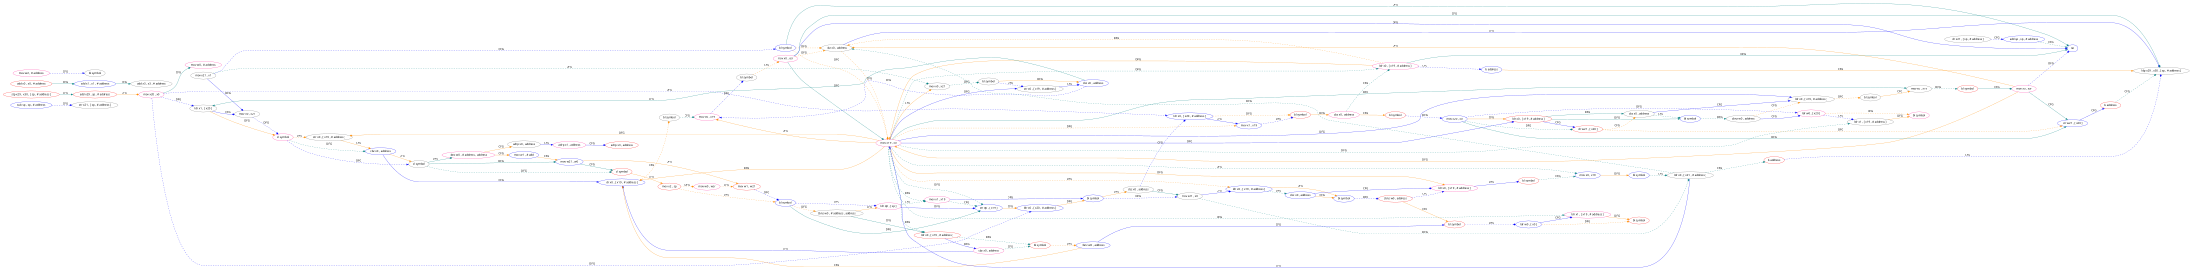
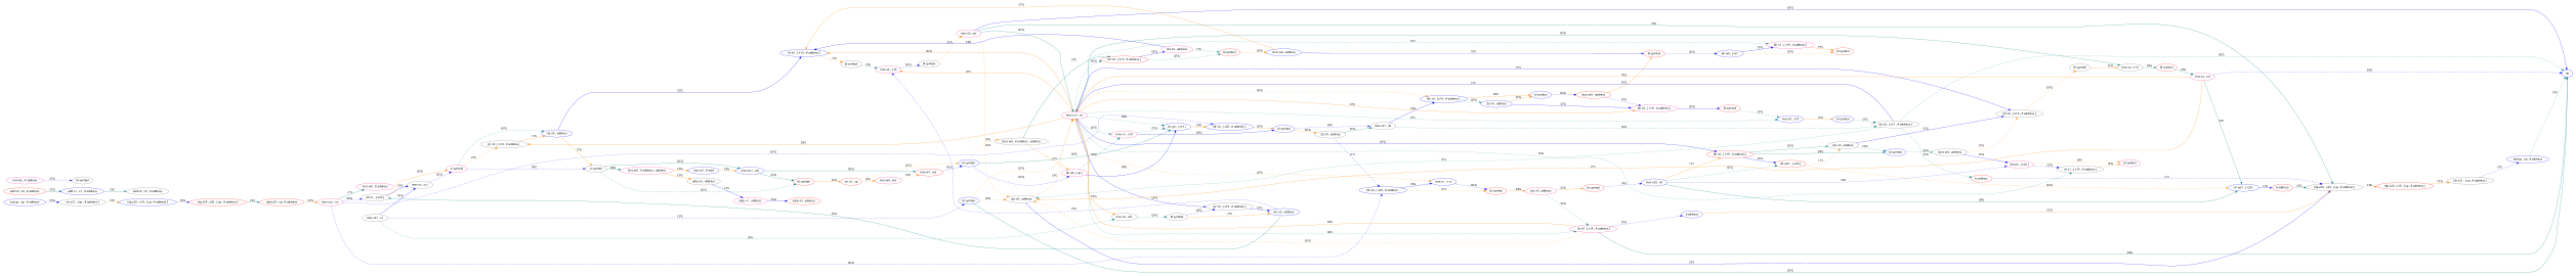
  digraph {
    fontname="Noto Sans"
    rankdir=LR
    node [color=blue fontname="Noto Sans"]
    edge [arrowhead=diamond color=darkorange fontname="Noto Sans" style=solid]
    n1 [label="sub sp , sp , # address"]
    n2 [color=gray40 label="str x21 , [ sp , # address ]"]
+   n3 [label="stp x20 , x19 , [ sp , # address ]"]
    n4 [color=red label="stp x29 , x30 , [ sp , # address ]"]
    n5 [color=red label="add x29 , sp , # address"]
    n6 [color=deeppink label="mov x20 , x0"]
-   n7 [color=deeppink label="mov w0 , # address"]
+   n7 [color=deeppink label="tbnz w0 , # address"]
    n8 [color=gray40 label="ldr x1 , [ x20 ]"]
    n9 [label="ldr x0 , [ x20 , # address ]"]
    n10 [label="ldr x0 , [ x20 , # address ]"]
    n11 [color=gray40 label="mov x0 , x21"]
    n12 [color=deeppink label="bl symbol"]
    n13 [label="bl symbol"]
    n14 [label="mov x1 , x19"]
    n15 [color=red label="bl symbol"]
    n16 [color=gray40 label="mov x21 , x1"]
    n17 [label="bl symbol"]
    n18 [color=gray40 label="mov x0 , x21"]
    n19 [color=gray40 label="cbz x0 , address"]
    n20 [color=deeppink label="mov x19 , x0"]
    n21 [label=ret]
    n22 [color=gray40 label="bl symbol"]
    n23 [color=gray40 label="ldp x29 , x30 , [ sp , # address ]"]
    n24 [color=gray40 label="str x0 , [ x19 , # address ]"]
    n25 [color=deeppink label="mov x0 , x19"]
    n26 [color=gray40 label="str x0 , [ x19 , # address ]"]
    n27 [label="ldr x0 , [ x19 , # address ]"]
    n28 [color=red label="ldr x0 , [ x19 , # address ]"]
    n29 [color=deeppink label="mov x1 , x19"]
    n30 [label="str q0 , [ x19 ]"]
    n31 [color=deeppink label="ldr x0 , [ x19 , # address ]"]
    n32 [label="ldr x0 , [ x19 , # address ]"]
    n33 [color=deeppink label="ldr x0 , [ x19 , # address ]"]
    n34 [color=deeppink label="ldr x1 , [ x19 , # address ]"]
    n35 [color=red label="ldr x0 , [ x19 , # address ]"]
    n36 [color=gray40 label="ldr x0 , [ x19 , # address ]"]
    n37 [label="mov x0 , x19"]
    n38 [color=gray40 label="mov x0 , x19"]
    n39 [color=gray40 label="ldr x1 , [ x19 , # address ]"]
+   n40 [color=red label="ldp x20 , x19 , [ sp , # address ]"]
    n41 [color=gray40 label="ldr x21 , [ sp , # address ]"]
    n42 [label="cbz x0 , address"]
    n43 [color=gray40 label="bl symbol"]
    n44 [label="cbz x0 , address"]
    n45 [color=gray40 label="bl symbol"]
    n46 [color=deeppink label="cbz x0 , address"]
    n47 [color=red label="bl symbol"]
    n48 [label="b address"]
    n49 [label="cbz x0 , address"]
    n50 [label="bl symbol"]
    n51 [color=red label="bl symbol"]
    n52 [color=red label="bl symbol"]
    n53 [color=red label="ldr w21 , [ x20 ]"]
    n54 [color=gray40 label="cbz x0 , address"]
    n55 [label="bl symbol"]
    n56 [color=gray40 label="bl symbol"]
    n57 [label="bl symbol"]
    n58 [color=red label="bl symbol"]
    n59 [color=deeppink label="bl symbol"]
    n60 [label="add sp , sp , # address"]
    n61 [color=deeppink label="mov x0 , xzr"]
    n62 [color=gray40 label="bl symbol"]
    n63 [color=deeppink label="tbnz w0 , # address , address"]
    n64 [label="mov w21 , w0"]
    n65 [color=red label="bl symbol"]
    n66 [color=gray40 label="adrp x0 , address"]
    n67 [label="mov w1 , # add"]
    n68 [color=red label="mov w1 , w21"]
-   n69 [color=red label="mov x2 , sp"]
+   n69 [color=red label="str x2 , sp"]
    n70 [color=deeppink label="adrp x1 , address"]
    n71 [color=red label="adrp x3 , address"]
    n72 [color=red label="add x0 , x0 , # address"]
    n73 [label="add x1 , x1 , # address"]
    n74 [color=gray40 label="add x3 , x3 , # address"]
    n75 [color=deeppink label="mov w2 , # address"]
    n76 [color=gray40 label="bl symbol"]
    n77 [label="bl symbol"]
    n78 [color=deeppink label="mov w0 , wzr"]
    n79 [color=gray40 label="tbnz w0 , # address , address"]
    n80 [color=deeppink label="ldr q0 , [ sp ]"]
    n81 [label="cbnz w0 , address"]
    n82 [color=red label="bl symbol"]
    n83 [color=gray40 label="cbz x0 , address"]
    n84 [color=gray40 label="mov x21 , x0"]
    n85 [color=gray40 label="ldr x0 , [ x21 , # address ]"]
    n86 [color=deeppink label="cbz x0 , address"]
    n87 [color=red label="b address"]
    n88 [label="ldr w0 , [ x0 ]"]
    n89 [color=red label="bl symbol"]
    n90 [label="mov x20 , x0"]
    n91 [label="str w21 , [ x20 ]"]
    n92 [color=deeppink label="ldr w0 , [ x20 ]"]
    n93 [color=red label="cbnz w0 , address"]
    n94 [color=red label="b address"]
    n95 [color=gray40 label="cbnz w0 , address"]
    n96 [color=deeppink label="mov x0 , xzr"]
    n1 -> n2 [color=blue label=CFG style=dashed]
+   n2 -> n3 [label=CFG style=dashed]
+   n3 -> n4 [arrowhead=normal color=blue label=CFG style=dashed]
    n4 -> n5 [arrowhead=normal color=teal label=CFG]
    n5 -> n6 [label=CFG]
    n6 -> n7 [color=teal label=CFG]
    n6 -> n8 [arrowhead=normal color=blue label=DFG style=dashed]
    n6 -> n9 [arrowhead=normal color=blue label=DFG style=dashed]
    n6 -> n10 [arrowhead=normal color=blue label=DFG style=dashed]
    n8 -> n11 [color=blue label=CFG]
    n8 -> n12 [label=DFG]
    n9 -> n13 [arrowhead=normal label=DFG]
    n10 -> n14 [arrowhead=normal color=blue label=CFG]
    n10 -> n15 [label=DFG style=dashed]
    n11 -> n12 [color=blue label=DFG style=dashed]
    n12 -> n26 [label=DFG style=dashed]
    n12 -> n44 [color=teal label=DFG style=dashed]
    n12 -> n62 [arrowhead=normal color=blue label=DFG style=dashed]
    n13 -> n83 [label=DFG]
    n13 -> n84 [arrowhead=normal color=blue label=DFG style=dashed]
    n14 -> n15 [color=blue label=DFG style=dashed]
    n15 -> n86 [arrowhead=normal label=DFG]
    n16 -> n11 [color=blue label=DFG]
    n16 -> n17 [arrowhead=normal color=blue label=CFG style=dashed]
    n16 -> n18 [color=teal label=DFG style=dashed]
    n17 -> n19 [label=DFG style=dashed]
    n17 -> n20 [label=DFG style=dashed]
    n17 -> n21 [color=teal label=DFG]
    n18 -> n22 [color=teal label=DFG style=dashed]
    n19 -> n20 [label=CFG style=dashed]
    n19 -> n23 [color=blue label=CFG]
    n20 -> n14 [arrowhead=normal label=DFG style=dashed]
    n20 -> n18 [label=CFG]
    n20 -> n24 [arrowhead=normal color=blue label=DFG]
    n20 -> n25 [label=DFG]
    n20 -> n26 [label=DFG]
    n20 -> n27 [label=DFG]
    n20 -> n28 [color=teal label=DFG style=dashed]
    n20 -> n29 [arrowhead=normal color=teal label=DFG style=dashed]
    n20 -> n30 [color=teal label=DFG style=dashed]
    n20 -> n31 [arrowhead=normal color=teal label=DFG style=dashed]
    n20 -> n32 [arrowhead=normal label=DFG style=dashed]
    n20 -> n33 [arrowhead=normal label=DFG]
    n20 -> n34 [arrowhead=normal color=teal label=DFG style=dashed]
    n20 -> n35 [color=blue label=DFG]
    n20 -> n36 [arrowhead=normal color=blue label=DFG]
    n20 -> n37 [color=teal label=DFG style=dashed]
    n20 -> n38 [arrowhead=normal color=teal label=DFG]
    n20 -> n39 [arrowhead=normal color=teal label=DFG style=dashed]
    n22 -> n24 [color=blue label=DFG style=dashed]
    n22 -> n42 [label=DFG]
+   n23 -> n40 [label=CFG style=dashed]
    n24 -> n42 [color=blue label=CFG]
    n25 -> n43 [color=blue label=DFG style=dashed]
    n26 -> n44 [label=CFG]
    n27 -> n45 [label=DFG style=dashed]
    n28 -> n46 [arrowhead=normal color=blue label=DFG]
    n28 -> n47 [color=teal label=DFG style=dashed]
    n29 -> n13 [arrowhead=normal color=blue label=DFG]
    n29 -> n30 [color=teal label=CFG style=dashed]
    n30 -> n9 [label=CFG]
    n31 -> n19 [arrowhead=normal label=DFG style=dashed]
    n31 -> n20 [arrowhead=normal label=DFG]
    n31 -> n21 [arrowhead=normal color=teal label=DFG]
    n31 -> n48 [arrowhead=normal color=blue label=CFG style=dashed]
    n32 -> n49 [arrowhead=normal color=teal label=DFG style=dashed]
    n32 -> n50 [arrowhead=normal label=DFG]
    n33 -> n51 [color=blue label=DFG]
    n34 -> n52 [label=DFG]
    n35 -> n53 [color=blue label=CFG]
    n35 -> n54 [arrowhead=normal color=teal label=DFG]
    n35 -> n55 [arrowhead=normal color=teal label=DFG]
    n36 -> n56 [label=DFG style=dashed]
    n37 -> n57 [arrowhead=normal label=DFG]
    n38 -> n58 [arrowhead=normal color=teal label=DFG style=dashed]
    n39 -> n59 [arrowhead=normal label=DFG]
+   n40 -> n41 [label=CFG]
    n41 -> n60 [arrowhead=normal color=blue label=CFG style=dashed]
    n42 -> n8 [arrowhead=normal color=teal label=CFG]
    n42 -> n25 [arrowhead=normal color=blue label=CFG style=dashed]
    n43 -> n61 [label=CFG style=dashed]
    n44 -> n27 [arrowhead=normal color=blue label=CFG]
    n44 -> n62 [arrowhead=normal label=CFG]
    n45 -> n25 [color=teal label=CFG style=dashed]
    n46 -> n27 [color=blue label=CFG]
    n46 -> n47 [arrowhead=normal color=teal label=CFG style=dashed]
    n47 -> n81 [label=DFG style=dashed]
    n48 -> n23 [arrowhead=normal label=CFG]
    n49 -> n33 [color=blue label=CFG]
    n49 -> n50 [label=CFG]
    n50 -> n93 [color=blue label=DFG style=dashed]
    n51 -> n37 [arrowhead=normal color=teal label=CFG style=dashed]
    n53 -> n54 [label=CFG style=dashed]
    n53 -> n91 [arrowhead=normal label=DFG style=dashed]
    n54 -> n36 [arrowhead=normal color=blue label=CFG]
    n54 -> n55 [color=teal label=CFG style=dashed]
    n55 -> n95 [arrowhead=normal color=teal label=DFG style=dashed]
    n56 -> n38 [arrowhead=normal label=CFG]
    n57 -> n85 [color=teal label=CFG style=dashed]
    n58 -> n96 [color=teal label=CFG]
    n60 -> n21 [arrowhead=normal color=teal label=CFG style=dashed]
    n61 -> n19 [arrowhead=normal label=DFG style=dashed]
    n61 -> n20 [color=teal label=DFG]
    n61 -> n21 [color=blue label=DFG]
    n61 -> n23 [color=teal label=CFG]
    n62 -> n63 [color=teal label=DFG]
    n62 -> n64 [color=teal label=DFG]
    n62 -> n65 [color=teal label=DFG style=dashed]
    n63 -> n66 [label=CFG]
    n63 -> n67 [label=CFG]
    n64 -> n65 [color=teal label=CFG]
-   n64 -> n68 [arrowhead=normal label=DFG]
+   n64 -> n68 [arrowhead=normal color=teal label=DFG]
    n65 -> n69 [arrowhead=normal label=CFG]
    n66 -> n70 [arrowhead=normal color=blue label=CFG]
    n67 -> n64 [arrowhead=normal label=CFG]
    n68 -> n77 [color=blue label=DFG style=dashed]
    n69 -> n77 [arrowhead=normal label=DFG style=dashed]
    n69 -> n78 [label=DFG style=dashed]
    n70 -> n71 [color=blue label=CFG]
    n72 -> n73 [color=teal label=CFG]
    n73 -> n74 [arrowhead=normal color=teal label=CFG]
    n75 -> n76 [arrowhead=normal color=blue label=CFG style=dashed]
    n77 -> n30 [color=teal label=DFG]
    n77 -> n79 [arrowhead=normal label=DFG style=dashed]
    n77 -> n80 [color=blue label=DFG style=dashed]
    n78 -> n68 [arrowhead=normal label=CFG style=dashed]
    n79 -> n28 [arrowhead=normal color=teal label=CFG]
    n79 -> n80 [arrowhead=normal label=CFG]
    n80 -> n29 [color=teal label=CFG style=dashed]
    n80 -> n30 [color=blue label=DFG]
    n81 -> n27 [arrowhead=normal label=CFG]
    n81 -> n82 [arrowhead=normal color=blue label=CFG]
    n82 -> n88 [color=blue label=DFG style=dashed]
    n83 -> n10 [color=blue label=CFG style=dashed]
    n83 -> n84 [color=teal label=CFG]
    n84 -> n32 [color=blue label=CFG]
    n84 -> n85 [color=teal label=DFG style=dashed]
    n85 -> n19 [arrowhead=normal color=teal label=DFG style=dashed]
    n85 -> n20 [arrowhead=normal color=blue label=CFG]
+   n85 -> n21 [arrowhead=normal color=teal label=DFG style=dashed]
    n85 -> n87 [color=teal label=CFG style=dashed]
    n86 -> n31 [color=teal label=CFG style=dashed]
    n86 -> n89 [arrowhead=normal label=CFG]
    n87 -> n23 [color=blue label=CFG style=dashed]
    n88 -> n34 [color=blue label=CFG]
    n88 -> n52 [label=DFG style=dashed]
    n89 -> n90 [arrowhead=normal color=blue label=DFG style=dashed]
    n90 -> n35 [arrowhead=normal label=CFG]
    n90 -> n53 [color=teal label=DFG style=dashed]
    n90 -> n91 [arrowhead=normal color=teal label=DFG]
    n90 -> n92 [arrowhead=normal color=blue label=DFG style=dashed]
    n91 -> n94 [arrowhead=normal color=blue label=CFG]
    n92 -> n39 [color=blue label=CFG style=dashed]
    n92 -> n59 [arrowhead=normal label=DFG style=dashed]
    n93 -> n33 [arrowhead=normal color=blue label=CFG style=dashed]
    n93 -> n82 [arrowhead=normal label=CFG]
    n94 -> n23 [color=teal label=CFG style=dashed]
    n95 -> n36 [arrowhead=normal label=CFG style=dashed]
    n95 -> n92 [color=blue label=CFG]
    n96 -> n19 [label=DFG]
    n96 -> n20 [arrowhead=normal label=DFG]
    n96 -> n21 [color=blue label=DFG style=dashed]
    n96 -> n91 [arrowhead=normal color=teal label=CFG]
  }
